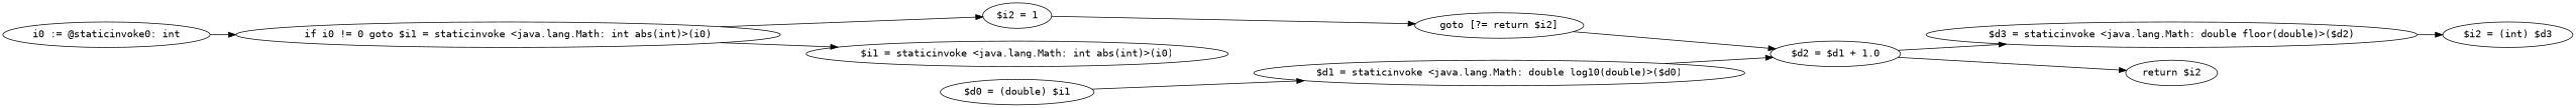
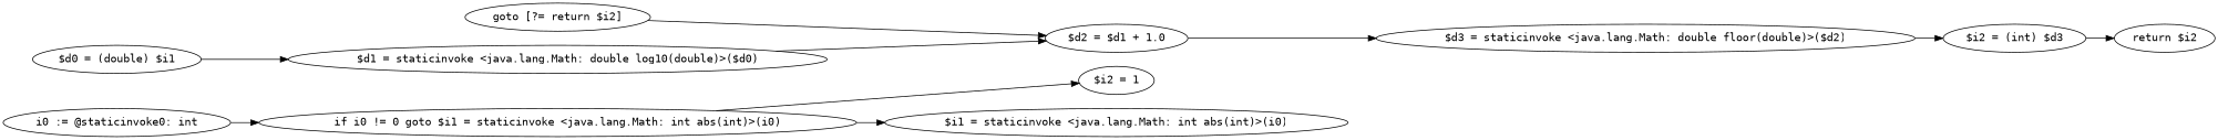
  digraph {
    fontname="DejaVu Sans Mono"
    rankdir=LR
    node [fontname="DejaVu Sans Mono"]
    edge [fontname="DejaVu Sans Mono"]
    n1 [label="i0 := @staticinvoke0: int"]
    "if i0 != 0 goto $i1 = staticinvoke <java.lang.Math: int abs(int)>(i0)"
    "$i2 = 1"
    "$i1 = staticinvoke <java.lang.Math: int abs(int)>(i0)"
    "goto [?= return $i2]"
    "$d2 = $d1 + 1.0"
    "$d0 = (double) $i1"
    "$d1 = staticinvoke <java.lang.Math: double log10(double)>($d0)"
    "$d3 = staticinvoke <java.lang.Math: double floor(double)>($d2)"
    "$i2 = (int) $d3"
    "return $i2"
    n1 -> "if i0 != 0 goto $i1 = staticinvoke <java.lang.Math: int abs(int)>(i0)"
    "if i0 != 0 goto $i1 = staticinvoke <java.lang.Math: int abs(int)>(i0)" -> "$i2 = 1"
    "if i0 != 0 goto $i1 = staticinvoke <java.lang.Math: int abs(int)>(i0)" -> "$i1 = staticinvoke <java.lang.Math: int abs(int)>(i0)"
-   "$i2 = 1" -> "goto [?= return $i2]"
    "goto [?= return $i2]" -> "$d2 = $d1 + 1.0"
    "$d2 = $d1 + 1.0" -> "$d3 = staticinvoke <java.lang.Math: double floor(double)>($d2)"
    "$d0 = (double) $i1" -> "$d1 = staticinvoke <java.lang.Math: double log10(double)>($d0)"
    "$d1 = staticinvoke <java.lang.Math: double log10(double)>($d0)" -> "$d2 = $d1 + 1.0"
    "$d3 = staticinvoke <java.lang.Math: double floor(double)>($d2)" -> "$i2 = (int) $d3"
-   "$d2 = $d1 + 1.0" -> "return $i2"
+   "$i2 = (int) $d3" -> "return $i2"
  }
